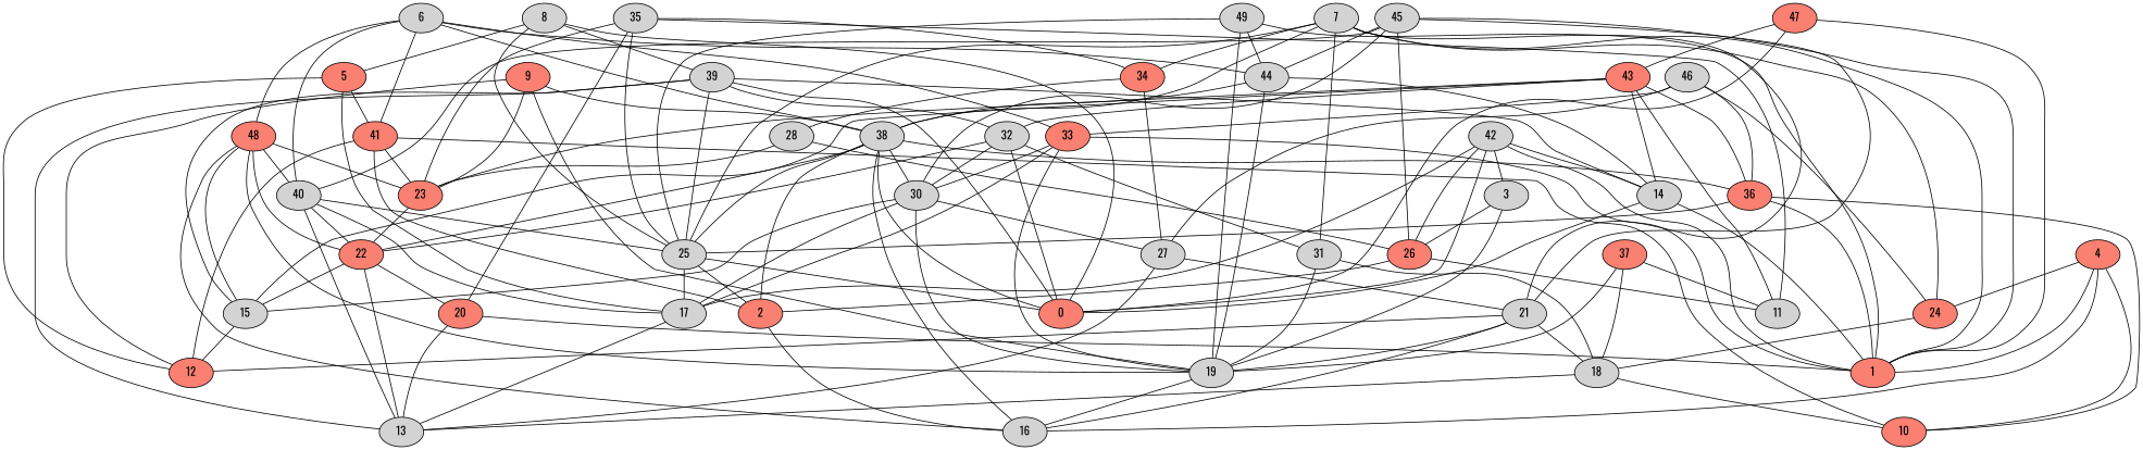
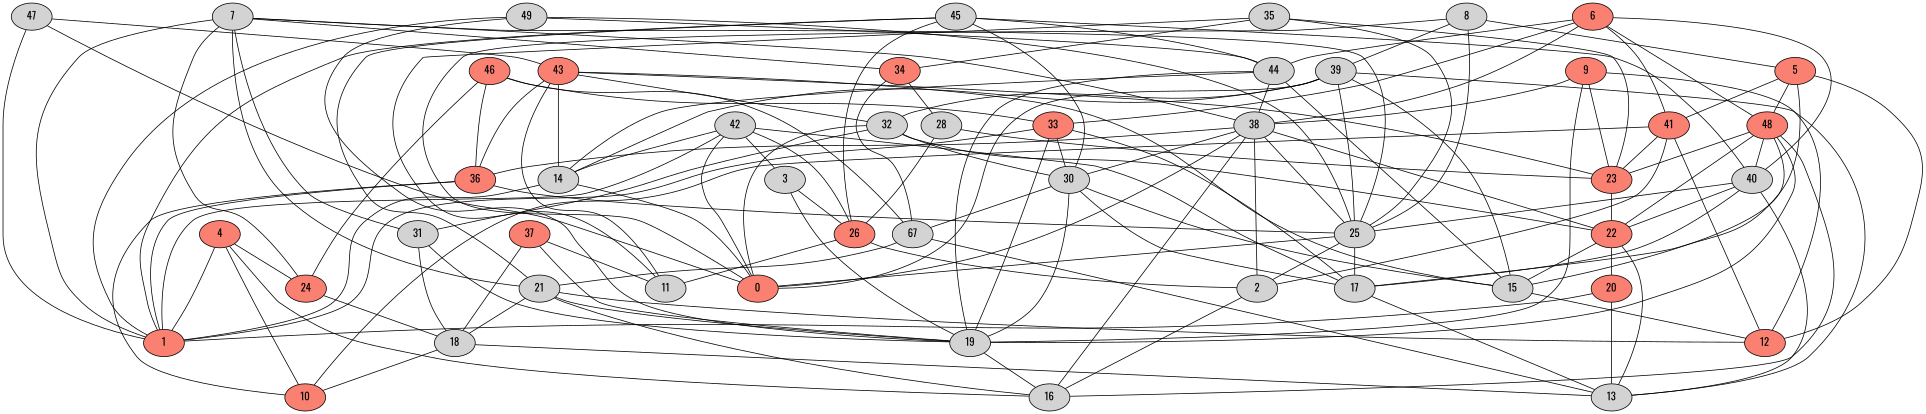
  digraph {
    fontname=Oswald
    node [fillcolor=lightgrey fontname=Oswald style=filled]
    edge [color=black dir=none fontname=Oswald]
    20 [fillcolor=salmon]
    1 [fillcolor=salmon]
    13
    43 [fillcolor=salmon]
    11
    32
    15
    23 [fillcolor=salmon]
    36 [fillcolor=salmon]
    14
    0 [fillcolor=salmon]
    31
    30
    22 [fillcolor=salmon]
    12 [fillcolor=salmon]
    25
    10 [fillcolor=salmon]
    8
    39
    5 [fillcolor=salmon]
    17
    48 [fillcolor=salmon]
    41 [fillcolor=salmon]
-   2 [fillcolor=salmon]
+   2
    4 [fillcolor=salmon]
    24 [fillcolor=salmon]
    16
    38
    18
    19
-   27
+   27 [label=67]
    42
    26 [fillcolor=salmon]
    3
    49
    44
    40
    37 [fillcolor=salmon]
    9 [fillcolor=salmon]
    21
    35
    34 [fillcolor=salmon]
    28
-   47 [fillcolor=salmon]
+   47
    7
-   46
+   46 [fillcolor=salmon]
    33 [fillcolor=salmon]
-   6
+   6 [fillcolor=salmon]
    45
    subgraph sub_1 {
      20
      1
      13
      43
      11
      32
      15
      23
      36
      14
      0
      31
      30
      22
      12
      25
      10
      8
      39
      5
      17
      48
      41
      2
      4
      24
      16
      38
      18
      19
      27
      42
      26
      3
      49
      44
      40
      37
      9
      21
      35
      34
      28
      47
      7
      46
      33
      6
      45
    }
    20 -> 1
    20 -> 13
    43 -> 11
    43 -> 32
    43 -> 15
    43 -> 23
    43 -> 36
    43 -> 14
    32 -> 0
    32 -> 31
    32 -> 30
    32 -> 22
    15 -> 12
    23 -> 22
    36 -> 1
    36 -> 25
    36 -> 10
    14 -> 1
    14 -> 0
    31 -> 18
    31 -> 19
    30 -> 15
    30 -> 17
    30 -> 19
    30 -> 27
    22 -> 20
    22 -> 13
    22 -> 15
    25 -> 0
    25 -> 17
    25 -> 2
    8 -> 0
    8 -> 25
    8 -> 39
    8 -> 5
    39 -> 13
    39 -> 32
    39 -> 15
    39 -> 14
    39 -> 0
    39 -> 25
    5 -> 12
    5 -> 17
+   5 -> 48
    5 -> 41
    17 -> 13
    48 -> 15
    48 -> 23
    48 -> 22
    48 -> 16
    48 -> 19
    48 -> 40
    41 -> 23
    41 -> 12
    41 -> 10
    41 -> 2
    2 -> 16
    4 -> 1
    4 -> 10
    4 -> 24
    4 -> 16
    24 -> 18
    38 -> 36
    38 -> 0
    38 -> 30
    38 -> 22
    38 -> 25
    38 -> 2
    38 -> 16
    18 -> 13
    18 -> 10
    19 -> 16
    27 -> 13
    27 -> 21
    42 -> 1
    42 -> 14
    42 -> 0
    42 -> 17
    42 -> 26
    42 -> 3
    26 -> 11
    26 -> 2
    3 -> 19
    3 -> 26
    49 -> 1
    49 -> 25
    49 -> 19
    49 -> 44
+   44 -> 15
    44 -> 14
    44 -> 38
    44 -> 19
    40 -> 13
    40 -> 22
    40 -> 25
    40 -> 17
    37 -> 11
    37 -> 18
    37 -> 19
    9 -> 23
    9 -> 12
    9 -> 38
    9 -> 19
    21 -> 12
    21 -> 16
    21 -> 18
    21 -> 19
-   35 -> 20
    35 -> 11
    35 -> 23
    35 -> 25
    35 -> 34
    34 -> 27
    34 -> 28
    28 -> 23
    28 -> 26
    47 -> 1
    47 -> 43
    47 -> 0
    7 -> 1
    7 -> 31
    7 -> 25
    7 -> 24
    7 -> 38
    7 -> 21
    7 -> 34
    46 -> 36
    46 -> 24
    46 -> 27
    46 -> 33
    33 -> 1
    33 -> 30
    33 -> 17
    33 -> 19
    6 -> 48
    6 -> 41
    6 -> 38
    6 -> 44
    6 -> 40
    6 -> 33
    45 -> 1
    45 -> 30
    45 -> 26
    45 -> 44
    45 -> 40
    45 -> 21
  }
